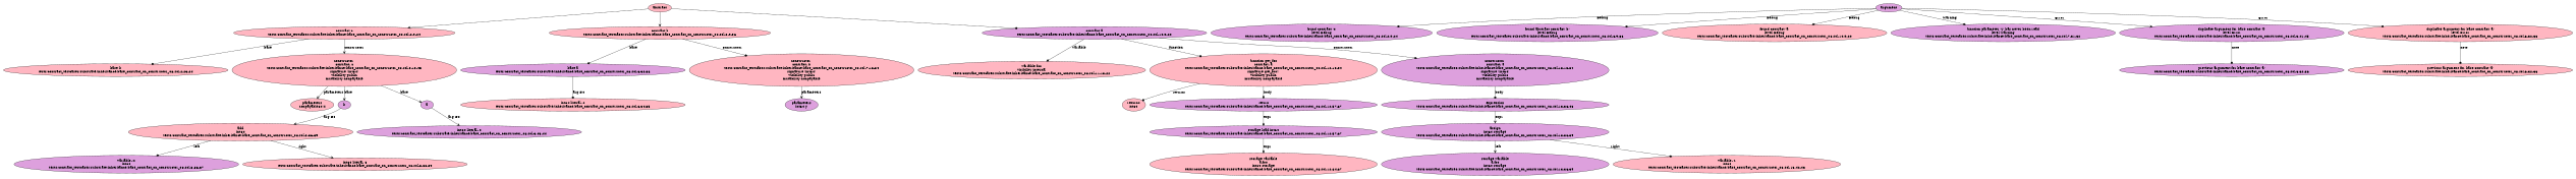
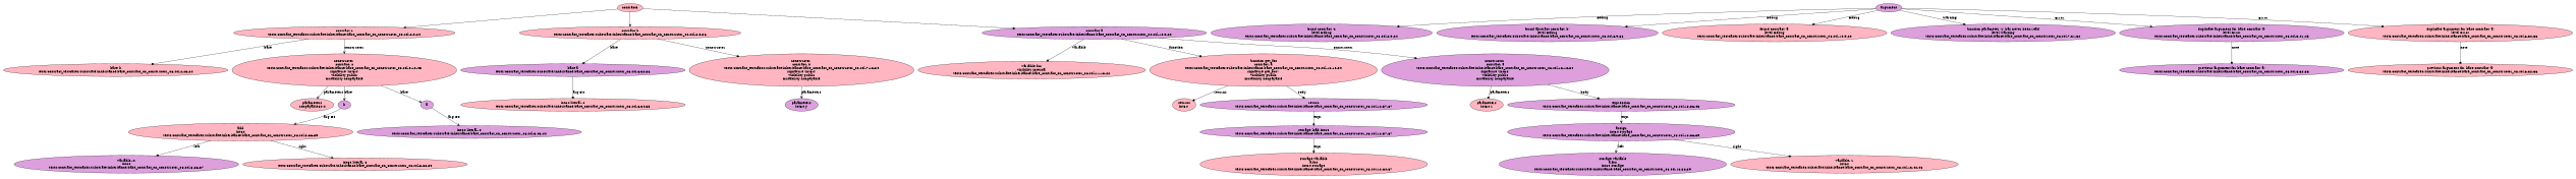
  strict digraph {
    node [fillcolor=lightpink style=filled]
    edge [arrowhead=vee]
    n1 [label="contract c\ntests/contract_testcases/substrate/inheritance/base_contract_on_constructor_08.sol:2:9-24"]
    n2 [label="base b\ntests/contract_testcases/substrate/inheritance/base_contract_on_constructor_08.sol:2:23-24"]
    n3 [label="constructor \ncontract: c\ntests/contract_testcases/substrate/inheritance/base_contract_on_constructor_08.sol:3:13-45\nsignature (int64)\nvisibility public\nmutability nonpayable"]
    n4 [label="parameters\nnonpayable64 x"]
    n5 [fillcolor=plum label=b]
    n6 [fillcolor=plum label=a]
    n7 [label="add\nint64\ntests/contract_testcases/substrate/inheritance/base_contract_on_constructor_08.sol:3:36-39"]
    n8 [fillcolor=plum label="int64 literal: 0\ntests/contract_testcases/substrate/inheritance/base_contract_on_constructor_08.sol:3:43-44"]
    n9 [fillcolor=plum label="variable: x\nint64\ntests/contract_testcases/substrate/inheritance/base_contract_on_constructor_08.sol:3:36-37"]
    n10 [label="int64 literal: 3\ntests/contract_testcases/substrate/inheritance/base_contract_on_constructor_08.sol:3:38-39"]
    n11 [label="contract b\ntests/contract_testcases/substrate/inheritance/base_contract_on_constructor_08.sol:6:9-36"]
    n12 [fillcolor=plum label="base a\ntests/contract_testcases/substrate/inheritance/base_contract_on_constructor_08.sol:6:32-36"]
    n13 [label="constructor \ncontract: b\ntests/contract_testcases/substrate/inheritance/base_contract_on_constructor_08.sol:7:13-34\nsignature (int64)\nvisibility public\nmutability nonpayable"]
    n14 [label="int64 literal: 2\ntests/contract_testcases/substrate/inheritance/base_contract_on_constructor_08.sol:6:34-35"]
    n15 [fillcolor=plum label="parameters\nint64 y"]
    n16 [fillcolor=plum label="contract a\ntests/contract_testcases/substrate/inheritance/base_contract_on_constructor_08.sol:10:9-20"]
    n17 [label="variable foo\nvisibility internal\ntests/contract_testcases/substrate/inheritance/base_contract_on_constructor_08.sol:11:13-22"]
    n18 [label="function get_foo\ncontract: a\ntests/contract_testcases/substrate/inheritance/base_contract_on_constructor_08.sol:12:13-54\nsignature get_foo()\nvisibility public\nmutability nonpayable"]
    n19 [fillcolor=plum label="constructor \ncontract: a\ntests/contract_testcases/substrate/inheritance/base_contract_on_constructor_08.sol:13:13-34\nsignature (int64)\nvisibility public\nmutability nonpayable"]
    n20 [label="returns\nint64 "]
    n21 [fillcolor=plum label="return\ntests/contract_testcases/substrate/inheritance/base_contract_on_constructor_08.sol:12:57-67"]
+   n22 [label="parameters\nint64 z"]
    n23 [fillcolor=plum label="expression\ntests/contract_testcases/substrate/inheritance/base_contract_on_constructor_08.sol:13:36-43"]
    n24 [fillcolor=plum label="storage load int64\ntests/contract_testcases/substrate/inheritance/base_contract_on_constructor_08.sol:12:57-67"]
    n25 [label="storage variable\na.foo\nint64 storage\ntests/contract_testcases/substrate/inheritance/base_contract_on_constructor_08.sol:12:64-67"]
    n26 [fillcolor=plum label="assign\nint64 storage\ntests/contract_testcases/substrate/inheritance/base_contract_on_constructor_08.sol:13:36-39"]
    n27 [fillcolor=plum label="storage variable\na.foo\nint64 storage\ntests/contract_testcases/substrate/inheritance/base_contract_on_constructor_08.sol:13:36-39"]
    n28 [label="variable: z\nint64\ntests/contract_testcases/substrate/inheritance/base_contract_on_constructor_08.sol:13:42-43"]
    n29 [fillcolor=plum label="found contract 'c'\nlevel Debug\ntests/contract_testcases/substrate/inheritance/base_contract_on_constructor_08.sol:2:9-24"]
    n30 [fillcolor=plum label="found abstract contract 'b'\nlevel Debug\ntests/contract_testcases/substrate/inheritance/base_contract_on_constructor_08.sol:6:9-36"]
    n31 [label="found contract 'a'\nlevel Debug\ntests/contract_testcases/substrate/inheritance/base_contract_on_constructor_08.sol:10:9-20"]
    n32 [fillcolor=plum label="function parameter 'y' has never been read\nlevel Warning\ntests/contract_testcases/substrate/inheritance/base_contract_on_constructor_08.sol:7:31-32"]
    n33 [fillcolor=plum label="duplicate argument for base contract 'a'\nlevel Error\ntests/contract_testcases/substrate/inheritance/base_contract_on_constructor_08.sol:3:41-45"]
    n34 [fillcolor=plum label="previous argument for base contract 'a'\ntests/contract_testcases/substrate/inheritance/base_contract_on_constructor_08.sol:6:32-36"]
    n35 [label="duplicate argument for base contract 'a'\nlevel Error\ntests/contract_testcases/substrate/inheritance/base_contract_on_constructor_08.sol:6:32-36"]
    n36 [label="previous argument for base contract 'a'\ntests/contract_testcases/substrate/inheritance/base_contract_on_constructor_08.sol:6:32-36"]
-   contracts [label=abstract]
+   contracts
    n38 [fillcolor=plum label=argument]
    n1 -> n2 [arrowhead=dot label=base]
    n1 -> n3 [label=constructor]
    n3 -> n4 [label=parameters]
    n3 -> n5 [label=base]
    n3 -> n6 [label=base]
    n5 -> n7 [label="arg #0"]
    n6 -> n8 [label="arg #0"]
    n7 -> n9 [arrowhead=diamond label=left]
    n7 -> n10 [label=right]
    n11 -> n12 [arrowhead=diamond label=base]
    n11 -> n13 [arrowhead=diamond label=constructor]
    n12 -> n14 [arrowhead=dot label="arg #0"]
    n13 -> n15 [label=parameters]
    n16 -> n17 [arrowhead=diamond label=variable]
    n16 -> n18 [arrowhead=dot label=function]
    n16 -> n19 [arrowhead=diamond label=constructor]
    n18 -> n20 [arrowhead=dot label=returns]
    n18 -> n21 [arrowhead=diamond label=body]
+   n19 -> n22 [arrowhead=dot label=parameters]
    n19 -> n23 [arrowhead=dot label=body]
    n21 -> n24 [arrowhead=diamond label=expr]
    n23 -> n26 [label=expr]
    n24 -> n25 [arrowhead=diamond label=expr]
    n26 -> n27 [label=left]
    n26 -> n28 [arrowhead=diamond label=right]
    n33 -> n34 [arrowhead=dot label=note]
    n35 -> n36 [arrowhead=dot label=note]
    contracts -> n1
    contracts -> n11
    contracts -> n16 [arrowhead=dot]
    n38 -> n29 [arrowhead=dot label=Debug]
    n38 -> n30 [arrowhead=dot label=Debug]
    n38 -> n31 [arrowhead=diamond label=Debug]
    n38 -> n32 [arrowhead=diamond label=Warning]
    n38 -> n33 [label=Error]
    n38 -> n35 [arrowhead=dot label=Error]
  }
